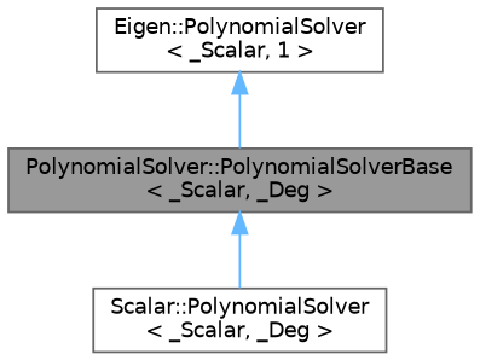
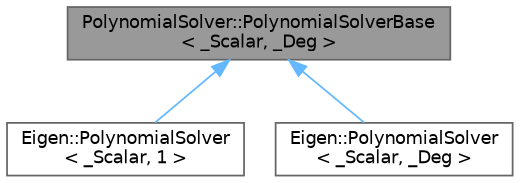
  digraph {
    node [color=gray40 fillcolor=white fontname=Helvetica fontsize=10 shape=box style=filled]
    edge [color=steelblue1 dir=back fontname=Helvetica fontsize=10 labelfontname=Helvetica labelfontsize=10 style=solid]
    n1 [fillcolor=grey60 fontcolor=black height=0.2 label="PolynomialSolver::PolynomialSolverBase\l\< _Scalar, _Deg \>" width=0.4]
    n2 [height=0.2 label="Eigen::PolynomialSolver\l\< _Scalar, 1 \>" width=0.4]
-   n3 [height=0.2 label="Scalar::PolynomialSolver\l\< _Scalar, _Deg \>" width=0.4]
-   n2 -> n1
+   n3 [height=0.2 label="Eigen::PolynomialSolver\l\< _Scalar, _Deg \>" width=0.4]
+   n1 -> n2
    n1 -> n3
  }
